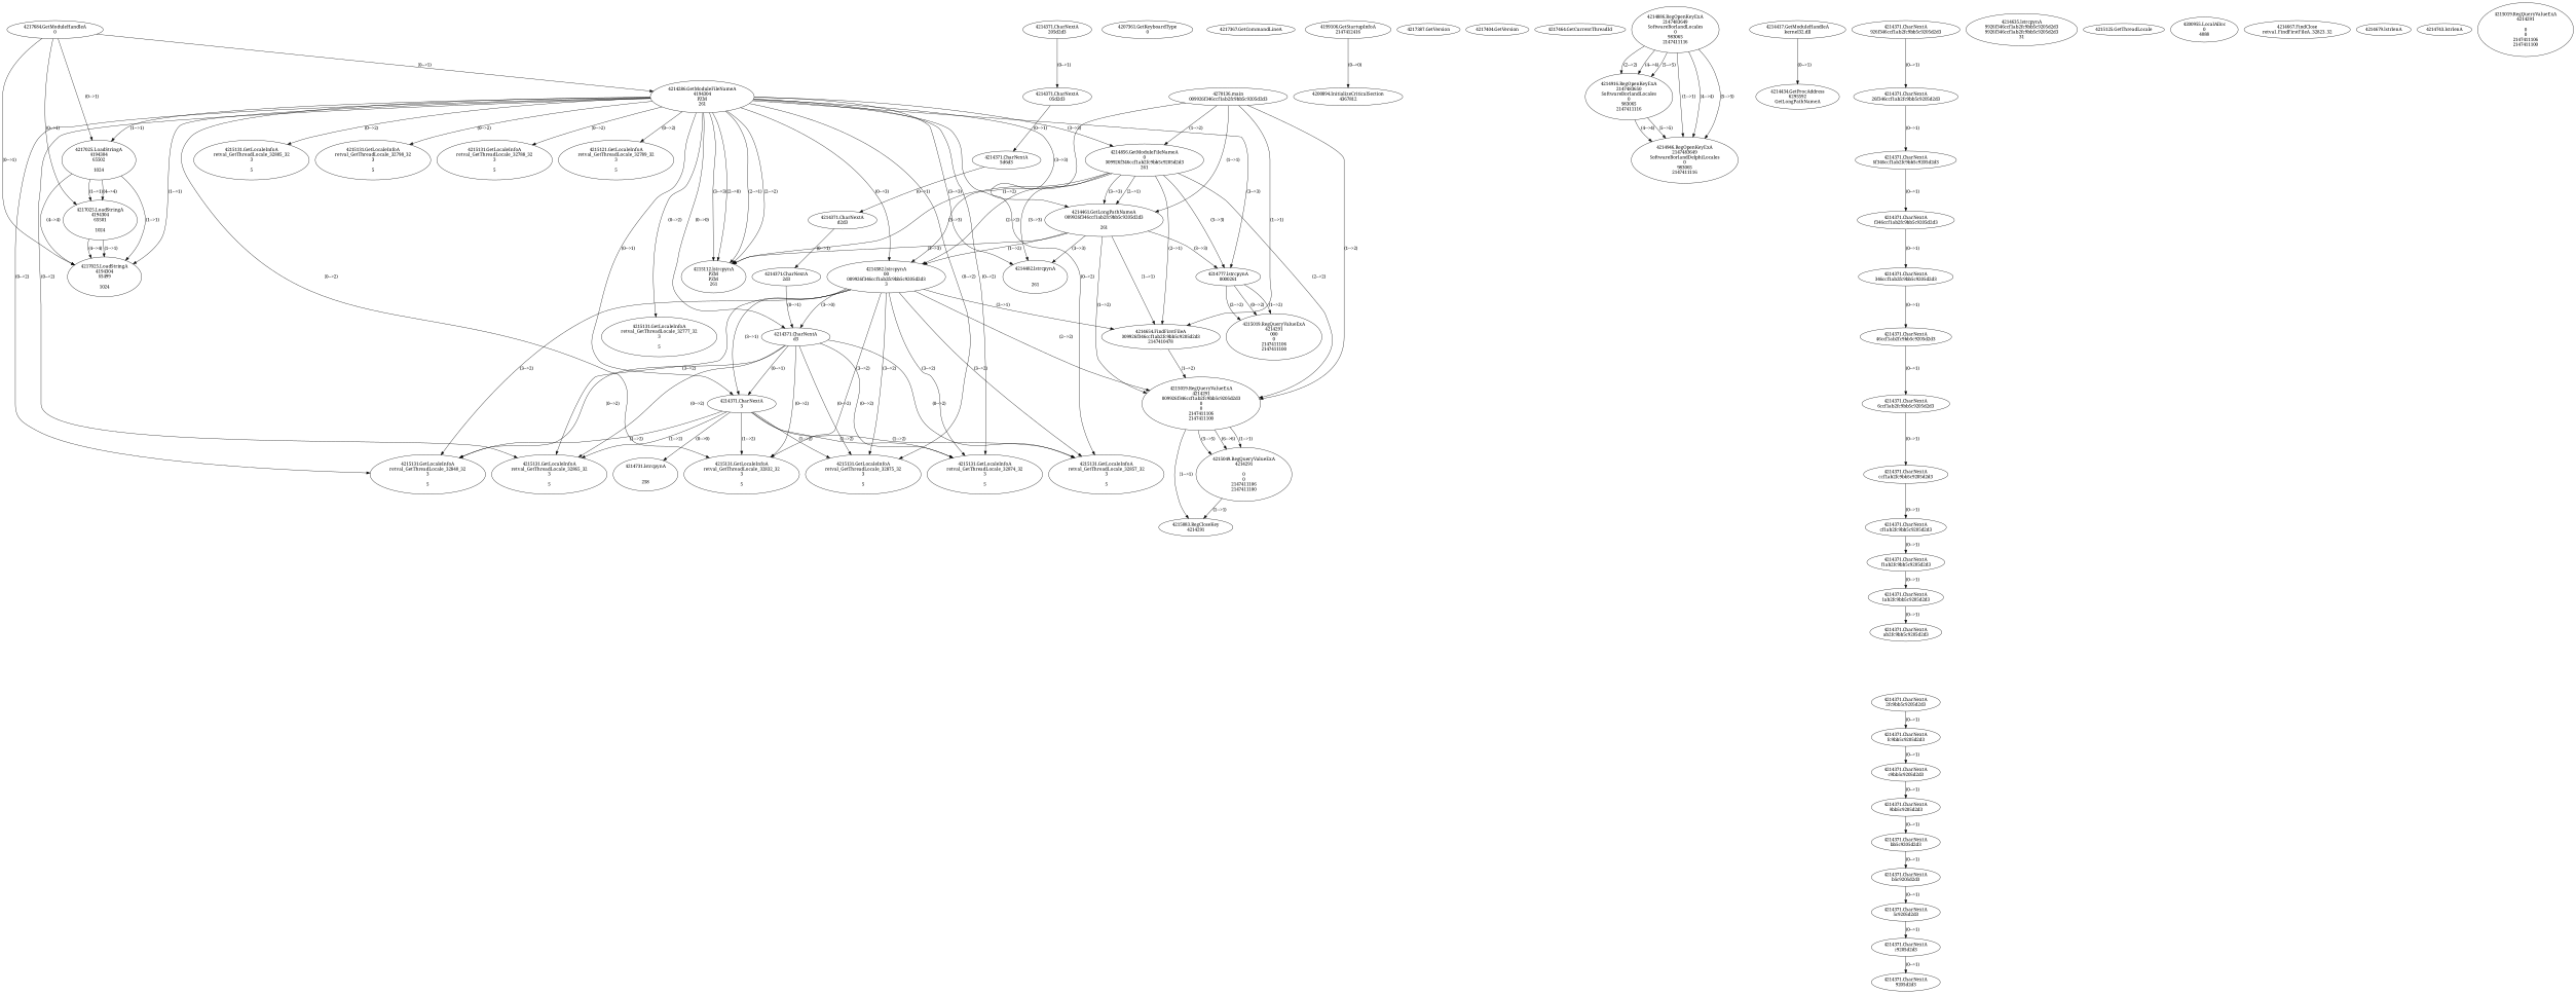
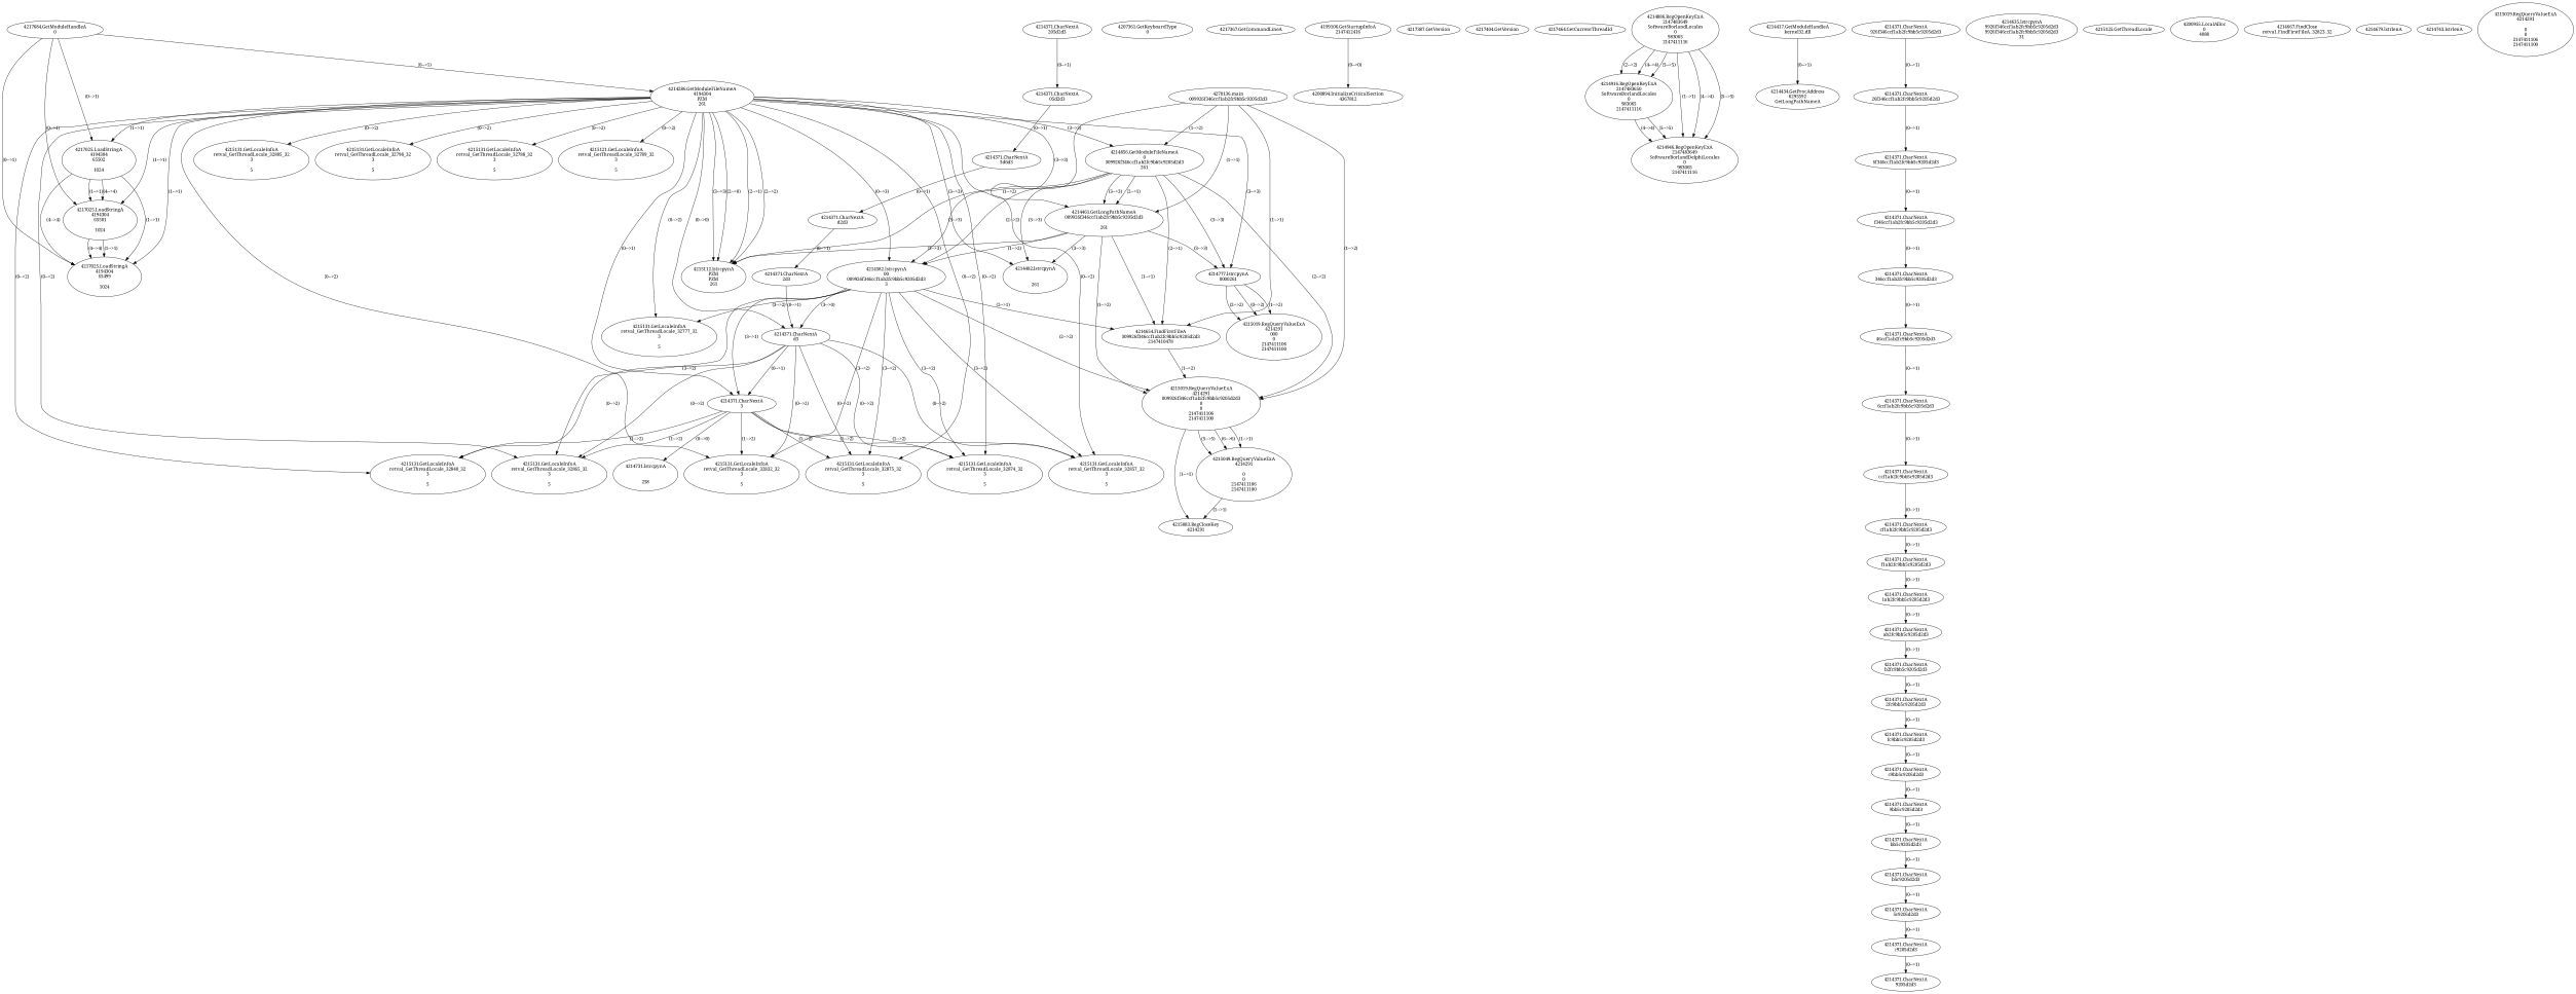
  digraph {
    fontname="Noto Serif"
    node [fontname="Noto Serif"]
    edge [fontname="Noto Serif"]
    n1 [label="4270136.main\n009926f346ccf1ab2fc9bb5c9205d2d3"]
    n2 [label="4214856.GetModuleFileNameA\n0\n009926f346ccf1ab2fc9bb5c9205d2d3\n261"]
    n3 [label="4214461.GetLongPathNameA\n009926f346ccf1ab2fc9bb5c9205d2d3\n\n261"]
    n4 [label="4214582.lstrcpynA\n00\n009926f346ccf1ab2fc9bb5c9205d2d3\n3"]
    n5 [label="4214654.FindFirstFileA\n009926f346ccf1ab2fc9bb5c9205d2d3\n2147410478"]
    n6 [label="4215019.RegQueryValueExA\n4214291\n009926f346ccf1ab2fc9bb5c9205d2d3\n0\n0\n2147411106\n2147411100"]
    n7 [label="4215112.lstrcpynA\nPZM\nPZM\n261"]
    n8 [label="4214777.lstrcpynA\n0000261"]
    n9 [label="4214482.lstrcpynA\n\n\n261"]
    n10 [label="4214371.CharNextA\nd3"]
    n11 [label="4214371.CharNextA\n3"]
    n12 [label="4215131.GetLocaleInfoA\nretval_GetThreadLocale_32857_32\n3\n\n5"]
    n13 [label="4215131.GetLocaleInfoA\nretval_GetThreadLocale_32875_32\n3\n\n5"]
    n14 [label="4215131.GetLocaleInfoA\nretval_GetThreadLocale_32840_32\n3\n\n5"]
    n15 [label="4215131.GetLocaleInfoA\nretval_GetThreadLocale_32874_32\n3\n\n5"]
    n16 [label="4215131.GetLocaleInfoA\nretval_GetThreadLocale_32832_32\n3\n\n5"]
    n17 [label="4215131.GetLocaleInfoA\nretval_GetThreadLocale_32865_32\n3\n\n5"]
    n18 [label="4215049.RegQueryValueExA\n4214291\n\n0\n0\n2147411106\n2147411100"]
    n19 [label="4215083.RegCloseKey\n4214291"]
    n20 [label="4217684.GetModuleHandleA\n0"]
    n21 [label="4214286.GetModuleFileNameA\n4194304\nPZM\n261"]
    n22 [label="4217025.LoadStringA\n4194304\n65502\n\n1024"]
    n23 [label="4217025.LoadStringA\n4194304\n65501\n\n1024"]
    n24 [label="4217025.LoadStringA\n4194304\n65499\n\n1024"]
    n25 [label="4215131.GetLocaleInfoA\nretval_GetThreadLocale_32805_32\n3\n\n5"]
    n26 [label="4215131.GetLocaleInfoA\nretval_GetThreadLocale_32798_32\n3\n\n5"]
    n27 [label="4215131.GetLocaleInfoA\nretval_GetThreadLocale_32777_32\n3\n\n5"]
    n28 [label="4215131.GetLocaleInfoA\nretval_GetThreadLocale_32788_32\n3\n\n5"]
    n29 [label="4215121.GetLocaleInfoA\nretval_GetThreadLocale_32789_32\n3\n\n5"]
    n30 [label="4207361.GetKeyboardType\n0"]
    n31 [label="4217367.GetCommandLineA\n"]
    n32 [label="4199106.GetStartupInfoA\n2147412416"]
    n33 [label="4200894.InitializeCriticalSection\n4367812"]
    n34 [label="4217387.GetVersion\n"]
    n35 [label="4217404.GetVersion\n"]
    n36 [label="4217464.GetCurrentThreadId\n"]
    n37 [label="4214731.lstrcpynA\n\n\n258"]
    n38 [label="4215019.RegQueryValueExA\n4214291\n000\n0\n2147411106\n2147411100"]
    n39 [label="4214886.RegOpenKeyExA\n2147483649\nSoftware\Borland\Locales\n0\n983065\n2147411116"]
    n40 [label="4214916.RegOpenKeyExA\n2147483650\nSoftware\Borland\Locales\n0\n983065\n2147411116"]
    n41 [label="4214946.RegOpenKeyExA\n2147483649\nSoftware\Borland\Delphi\Locales\n0\n983065\n2147411116"]
    n42 [label="4214417.GetModuleHandleA\nkernel32.dll"]
    n43 [label="4214434.GetProcAddress\n6295592\nGetLongPathNameA"]
    n44 [label="4214371.CharNextA\n926f346ccf1ab2fc9bb5c9205d2d3"]
    n45 [label="4214371.CharNextA\n26f346ccf1ab2fc9bb5c9205d2d3"]
    n46 [label="4214371.CharNextA\n6f346ccf1ab2fc9bb5c9205d2d3"]
    n47 [label="4214371.CharNextA\nf346ccf1ab2fc9bb5c9205d2d3"]
    n48 [label="4214371.CharNextA\n346ccf1ab2fc9bb5c9205d2d3"]
    n49 [label="4214371.CharNextA\n46ccf1ab2fc9bb5c9205d2d3"]
    n50 [label="4214371.CharNextA\n6ccf1ab2fc9bb5c9205d2d3"]
    n51 [label="4214371.CharNextA\nccf1ab2fc9bb5c9205d2d3"]
    n52 [label="4214371.CharNextA\ncf1ab2fc9bb5c9205d2d3"]
    n53 [label="4214371.CharNextA\nf1ab2fc9bb5c9205d2d3"]
    n54 [label="4214371.CharNextA\n1ab2fc9bb5c9205d2d3"]
    n55 [label="4214371.CharNextA\nab2fc9bb5c9205d2d3"]
+   n56 [label="4214371.CharNextA\nb2fc9bb5c9205d2d3"]
    n57 [label="4214371.CharNextA\n2fc9bb5c9205d2d3"]
    n58 [label="4214371.CharNextA\nfc9bb5c9205d2d3"]
    n59 [label="4214371.CharNextA\nc9bb5c9205d2d3"]
    n60 [label="4214371.CharNextA\n9bb5c9205d2d3"]
    n61 [label="4214371.CharNextA\nbb5c9205d2d3"]
    n62 [label="4214371.CharNextA\nb5c9205d2d3"]
    n63 [label="4214371.CharNextA\n5c9205d2d3"]
    n64 [label="4214371.CharNextA\nc9205d2d3"]
    n65 [label="4214371.CharNextA\n9205d2d3"]
    n66 [label="4214371.CharNextA\n205d2d3"]
    n67 [label="4214371.CharNextA\n05d2d3"]
    n68 [label="4214371.CharNextA\n5d6d3"]
    n69 [label="4214371.CharNextA\nd2d3"]
    n70 [label="4214371.CharNextA\n2d3"]
    n71 [label="4214635.lstrcpynA\n9926f346ccf1ab2fc9bb5c9205d2d3\n9926f346ccf1ab2fc9bb5c9205d2d3\n31"]
    n72 [label="4215125.GetThreadLocale\n"]
    n73 [label="4200955.LocalAlloc\n0\n4088"]
    n74 [label="4214667.FindClose\nretval_FindFirstFileA_32823_32"]
    n75 [label="4214679.lstrlenA\n"]
    n76 [label="4214743.lstrlenA\n"]
    n77 [label="4215019.RegQueryValueExA\n4214291\n\n0\n0\n2147411106\n2147411100"]
    n1 -> n2 [label="(1-->2)"]
    n1 -> n3 [label="(1-->1)"]
    n1 -> n4 [label="(1-->2)"]
    n1 -> n5 [label="(1-->1)"]
    n1 -> n6 [label="(1-->2)"]
    n2 -> n3 [label="(2-->1)"]
    n2 -> n3 [label="(3-->3)"]
    n2 -> n4 [label="(2-->2)"]
    n2 -> n5 [label="(2-->1)"]
    n2 -> n6 [label="(2-->2)"]
    n2 -> n7 [label="(3-->3)"]
    n2 -> n8 [label="(3-->3)"]
    n2 -> n9 [label="(3-->3)"]
    n3 -> n4 [label="(1-->2)"]
    n3 -> n5 [label="(1-->1)"]
    n3 -> n6 [label="(1-->2)"]
    n3 -> n7 [label="(3-->3)"]
    n3 -> n8 [label="(3-->3)"]
    n3 -> n9 [label="(3-->3)"]
    n4 -> n5 [label="(2-->1)"]
    n4 -> n6 [label="(2-->2)"]
    n4 -> n10 [label="(3-->0)"]
    n4 -> n11 [label="(3-->1)"]
    n4 -> n12 [label="(3-->2)"]
    n4 -> n13 [label="(3-->2)"]
-   n4 -> n14 [label="(3-->2)"]
+   n4 -> n27 [label="(3-->2)"]
    n4 -> n15 [label="(3-->2)"]
    n4 -> n16 [label="(3-->2)"]
    n4 -> n17 [label="(3-->2)"]
    n5 -> n6 [label="(1-->2)"]
    n6 -> n18 [label="(1-->1)"]
    n6 -> n18 [label="(5-->5)"]
    n6 -> n18 [label="(6-->6)"]
    n6 -> n19 [label="(1-->1)"]
    n8 -> n38 [label="(1-->2)"]
    n8 -> n38 [label="(2-->2)"]
    n8 -> n38 [label="(0-->2)"]
    n10 -> n11 [label="(0-->1)"]
    n10 -> n12 [label="(0-->2)"]
    n10 -> n13 [label="(0-->2)"]
    n10 -> n14 [label="(0-->2)"]
    n10 -> n15 [label="(0-->2)"]
    n10 -> n16 [label="(0-->2)"]
    n10 -> n17 [label="(0-->2)"]
    n11 -> n12 [label="(1-->2)"]
    n11 -> n13 [label="(1-->2)"]
    n11 -> n14 [label="(1-->2)"]
    n11 -> n15 [label="(1-->2)"]
    n11 -> n16 [label="(1-->2)"]
    n11 -> n17 [label="(1-->2)"]
    n11 -> n37 [label="(0-->0)"]
    n18 -> n19 [label="(1-->1)"]
    n20 -> n21 [label="(0-->1)"]
    n20 -> n22 [label="(0-->1)"]
    n20 -> n23 [label="(0-->1)"]
    n20 -> n24 [label="(0-->1)"]
    n21 -> n2 [label="(3-->3)"]
    n21 -> n3 [label="(3-->3)"]
    n21 -> n4 [label="(0-->3)"]
    n21 -> n7 [label="(2-->1)"]
    n21 -> n7 [label="(2-->2)"]
    n21 -> n7 [label="(3-->3)"]
    n21 -> n7 [label="(2-->0)"]
    n21 -> n8 [label="(3-->3)"]
    n21 -> n9 [label="(3-->3)"]
    n21 -> n10 [label="(0-->0)"]
    n21 -> n11 [label="(0-->1)"]
    n21 -> n12 [label="(0-->2)"]
    n21 -> n13 [label="(0-->2)"]
    n21 -> n14 [label="(0-->2)"]
    n21 -> n15 [label="(0-->2)"]
    n21 -> n16 [label="(0-->2)"]
    n21 -> n17 [label="(0-->2)"]
    n21 -> n22 [label="(1-->1)"]
+   n21 -> n23 [label="(1-->1)"]
    n21 -> n24 [label="(1-->1)"]
    n21 -> n25 [label="(0-->2)"]
    n21 -> n26 [label="(0-->2)"]
    n21 -> n27 [label="(0-->2)"]
    n21 -> n28 [label="(0-->2)"]
    n21 -> n29 [label="(0-->2)"]
    n22 -> n23 [label="(1-->1)"]
    n22 -> n23 [label="(4-->4)"]
    n22 -> n24 [label="(1-->1)"]
    n22 -> n24 [label="(4-->4)"]
    n23 -> n24 [label="(1-->1)"]
    n23 -> n24 [label="(4-->4)"]
    n32 -> n33 [label="(0-->0)"]
    n39 -> n40 [label="(2-->2)"]
    n39 -> n40 [label="(4-->4)"]
    n39 -> n40 [label="(5-->5)"]
    n39 -> n41 [label="(1-->1)"]
    n39 -> n41 [label="(4-->4)"]
    n39 -> n41 [label="(5-->5)"]
    n40 -> n41 [label="(4-->4)"]
    n40 -> n41 [label="(5-->5)"]
    n42 -> n43 [label="(0-->1)"]
    n44 -> n45 [label="(0-->1)"]
    n45 -> n46 [label="(0-->1)"]
    n46 -> n47 [label="(0-->1)"]
    n47 -> n48 [label="(0-->1)"]
    n48 -> n49 [label="(0-->1)"]
    n49 -> n50 [label="(0-->1)"]
    n50 -> n51 [label="(0-->1)"]
    n51 -> n52 [label="(0-->1)"]
    n52 -> n53 [label="(0-->1)"]
    n53 -> n54 [label="(0-->1)"]
    n54 -> n55 [label="(0-->1)"]
+   n55 -> n56 [label="(0-->1)"]
+   n56 -> n57 [label="(0-->1)"]
    n57 -> n58 [label="(0-->1)"]
    n58 -> n59 [label="(0-->1)"]
    n59 -> n60 [label="(0-->1)"]
    n60 -> n61 [label="(0-->1)"]
    n61 -> n62 [label="(0-->1)"]
    n62 -> n63 [label="(0-->1)"]
    n63 -> n64 [label="(0-->1)"]
    n64 -> n65 [label="(0-->1)"]
    n66 -> n67 [label="(0-->1)"]
    n67 -> n68 [label="(0-->1)"]
    n68 -> n69 [label="(0-->1)"]
    n69 -> n70 [label="(0-->1)"]
    n70 -> n10 [label="(0-->1)"]
  }
